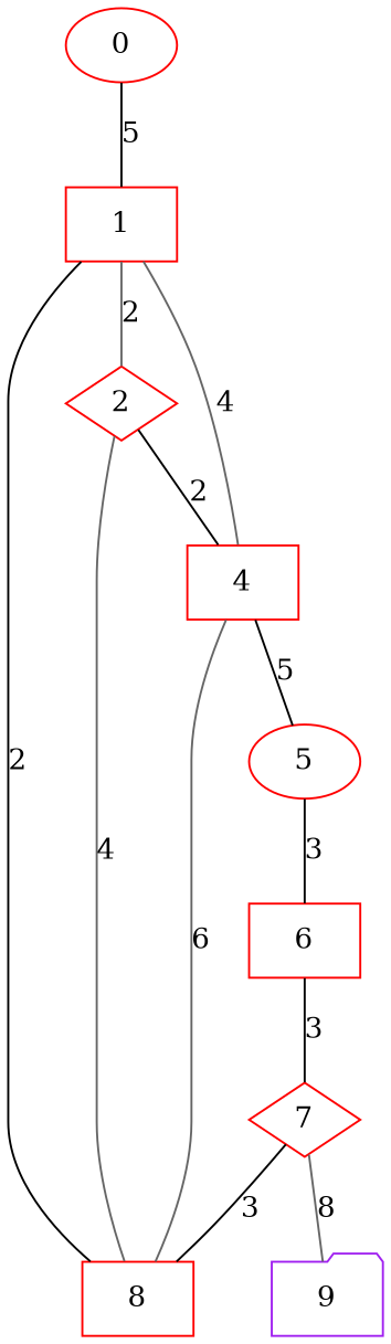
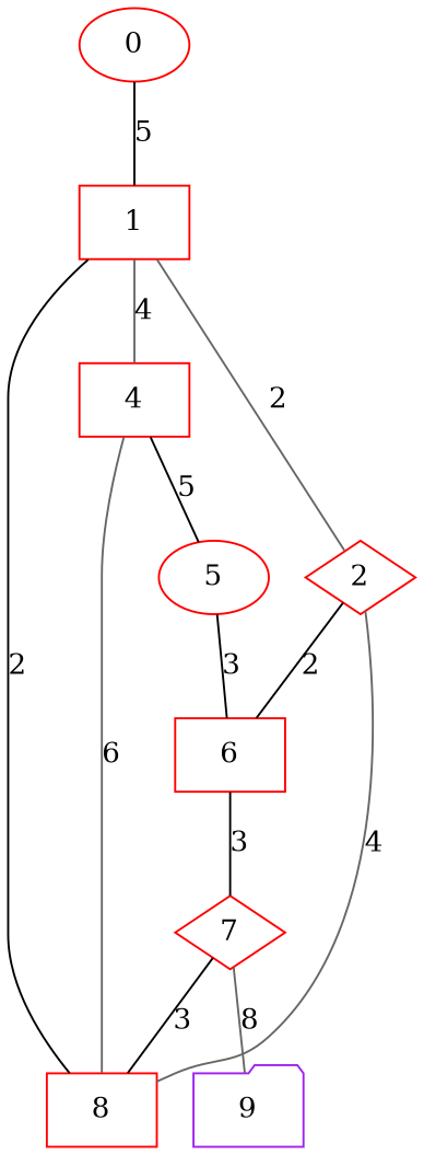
  graph {
    node [color=red shape=box weight=1]
    edge [color=black]
    0 [shape=ellipse]
    1
    2 [shape=diamond]
    4
    8
    5 [shape=ellipse]
    6
    7 [shape=diamond]
    9 [color=purple shape=folder weight=4]
    0 -- 1 [label=5]
    1 -- 2 [color=gray40 label=2]
    1 -- 4 [color=gray40 label=4]
    1 -- 8 [label=2]
-   2 -- 4 [label=2]
+   2 -- 6 [label=2]
    2 -- 8 [color=gray40 label=4]
    4 -- 8 [color=gray40 label=6]
    4 -- 5 [label=5]
    5 -- 6 [label=3]
    6 -- 7 [label=3]
    7 -- 8 [label=3]
    7 -- 9 [color=gray40 label=8]
  }
